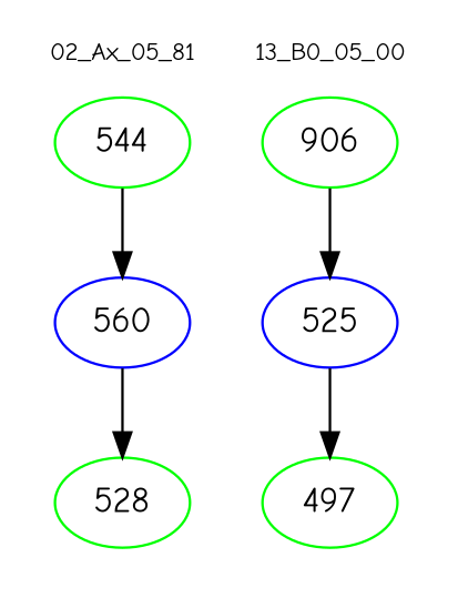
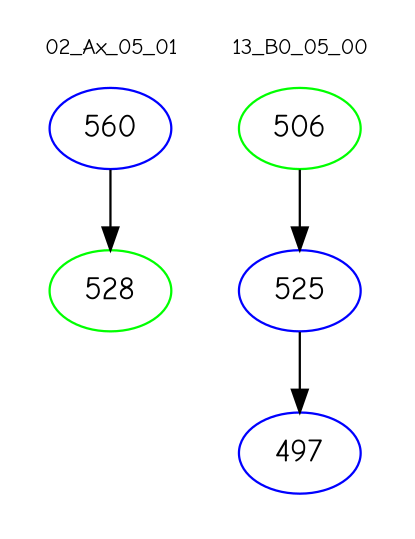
  digraph {
    fontname="Comic Neue"
    node [color=green fontname="Comic Neue"]
    edge [color=black fontname="Comic Neue"]
-   n1 [label=544]
    n2 [color=blue label=560]
    n3 [label=528]
-   n4 [label=906]
+   n4 [label=506]
    n5 [color=blue label=525]
-   n6 [label=497]
+   n6 [color=blue label=497]
    subgraph cluster_1 {
      color=white
      fontsize=10
-     label="02_Ax_05_81"
-     n1
+     label="02_Ax_05_01"
      n2
      n3
    }
    subgraph cluster_2 {
      color=white
      fontsize=10
      label="13_B0_05_00"
      n4
      n5
      n6
    }
-   n1 -> n2
    n2 -> n3
    n4 -> n5
    n5 -> n6
  }
